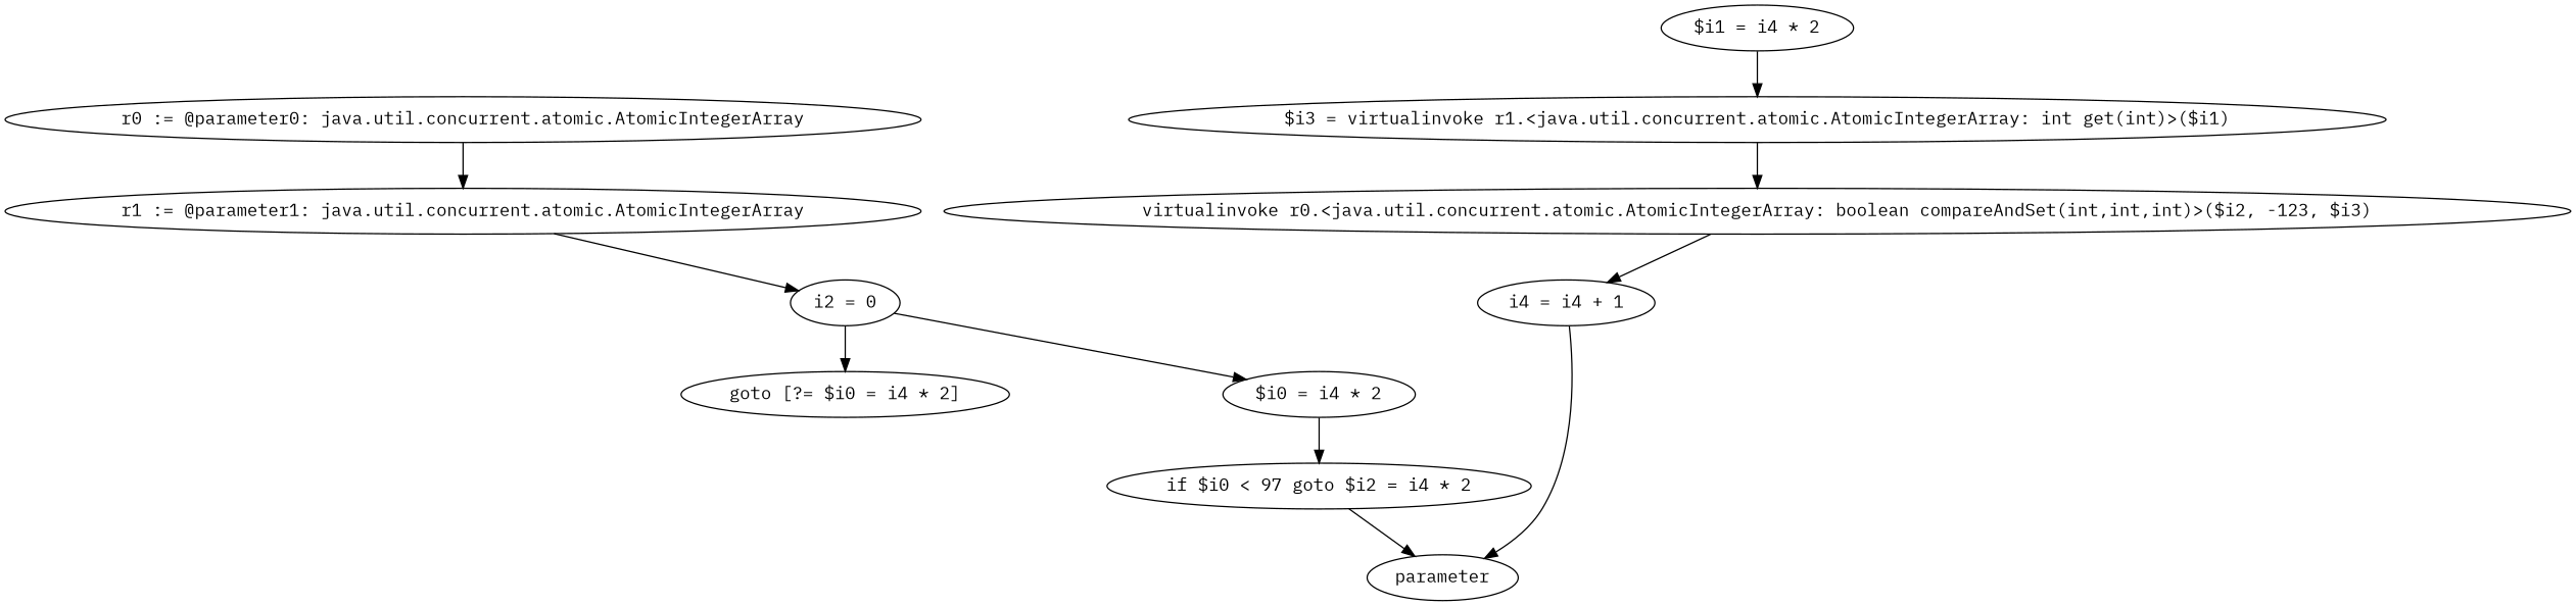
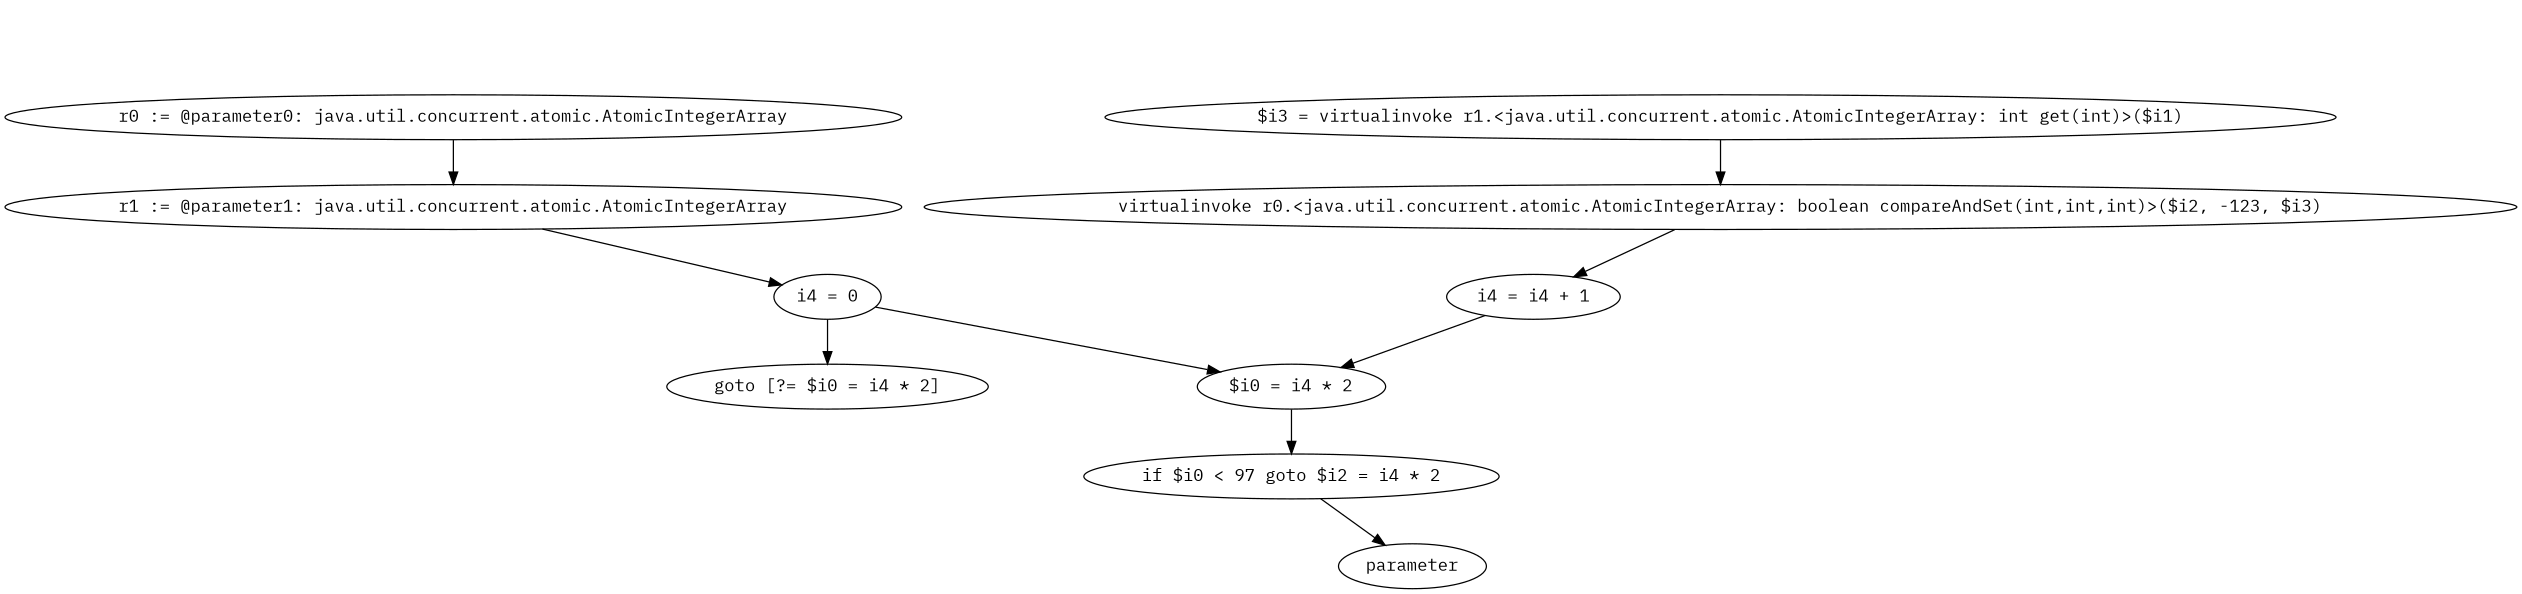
  digraph {
    fontname="IBM Plex Mono"
    node [fontname="IBM Plex Mono"]
    edge [fontname="IBM Plex Mono"]
    "r0 := @parameter0: java.util.concurrent.atomic.AtomicIntegerArray"
    "r1 := @parameter1: java.util.concurrent.atomic.AtomicIntegerArray"
-   "i4 = 0" [label="i2 = 0"]
+   "i4 = 0"
    "goto [?= $i0 = i4 * 2]"
    "$i0 = i4 * 2"
    "if $i0 < 97 goto $i2 = i4 * 2"
-   "$i1 = i4 * 2"
    "$i3 = virtualinvoke r1.<java.util.concurrent.atomic.AtomicIntegerArray: int get(int)>($i1)"
    "virtualinvoke r0.<java.util.concurrent.atomic.AtomicIntegerArray: boolean compareAndSet(int,int,int)>($i2, -123, $i3)"
    "i4 = i4 + 1"
    n11 [label=parameter]
    "r0 := @parameter0: java.util.concurrent.atomic.AtomicIntegerArray" -> "r1 := @parameter1: java.util.concurrent.atomic.AtomicIntegerArray"
    "r1 := @parameter1: java.util.concurrent.atomic.AtomicIntegerArray" -> "i4 = 0"
    "i4 = 0" -> "goto [?= $i0 = i4 * 2]"
    "i4 = 0" -> "$i0 = i4 * 2"
    "$i0 = i4 * 2" -> "if $i0 < 97 goto $i2 = i4 * 2"
    "if $i0 < 97 goto $i2 = i4 * 2" -> n11
-   "$i1 = i4 * 2" -> "$i3 = virtualinvoke r1.<java.util.concurrent.atomic.AtomicIntegerArray: int get(int)>($i1)"
    "$i3 = virtualinvoke r1.<java.util.concurrent.atomic.AtomicIntegerArray: int get(int)>($i1)" -> "virtualinvoke r0.<java.util.concurrent.atomic.AtomicIntegerArray: boolean compareAndSet(int,int,int)>($i2, -123, $i3)"
    "virtualinvoke r0.<java.util.concurrent.atomic.AtomicIntegerArray: boolean compareAndSet(int,int,int)>($i2, -123, $i3)" -> "i4 = i4 + 1"
-   "i4 = i4 + 1" -> n11
+   "i4 = i4 + 1" -> "$i0 = i4 * 2"
  }
